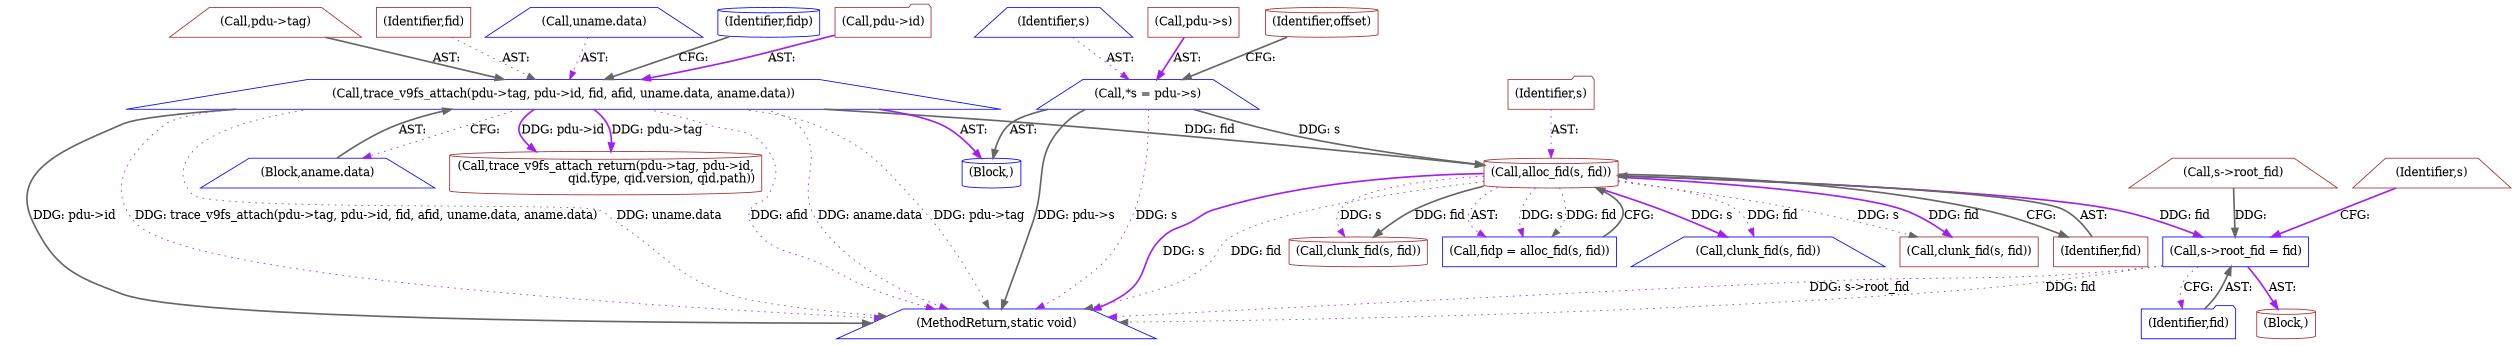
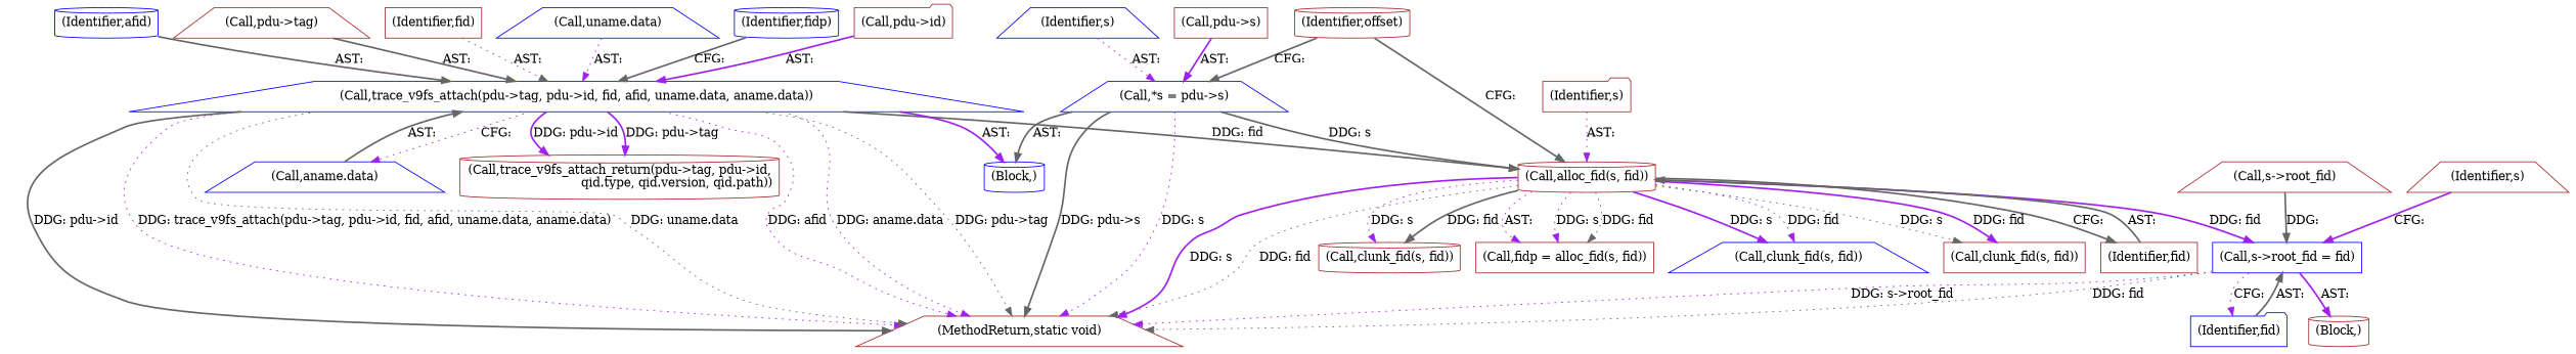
  digraph {
    node [color=brown shape=trapezium]
    edge [color=purple style=bold]
    n1 [color=blue label="(Call,s->root_fid = fid)" shape=box]
-   n2 [color=blue label="(MethodReturn,static void)"]
+   n2 [label="(MethodReturn,static void)"]
    n3 [color=blue label="(Identifier,fid)" shape=folder]
    n4 [label="(Block,)" shape=cylinder]
    n5 [label="(Call,alloc_fid(s, fid))" shape=cylinder]
-   n6 [color=blue label="(Call,fidp = alloc_fid(s, fid))" shape=box]
+   n6 [label="(Call,fidp = alloc_fid(s, fid))" shape=box]
    n7 [label="(Call,clunk_fid(s, fid))" shape=cylinder]
    n8 [label="(Identifier,fid)" shape=box]
    n9 [color=blue label="(Call,clunk_fid(s, fid))"]
    n10 [label="(Call,clunk_fid(s, fid))" shape=box]
    n11 [color=blue label="(Call,*s = pdu->s)"]
    n12 [color=blue label="(Block,)" shape=cylinder]
    n13 [label="(Call,pdu->s)" shape=box]
    n14 [color=blue label="(Call,trace_v9fs_attach(pdu->tag, pdu->id, fid, afid, uname.data, aname.data))"]
-   n15 [color=blue label="(Block,aname.data)"]
+   n15 [color=blue label="(Call,aname.data)"]
    n16 [label="(Call,trace_v9fs_attach_return(pdu->tag, pdu->id,\n                              qid.type, qid.version, qid.path))" shape=cylinder]
    n17 [label="(Identifier,offset)" shape=cylinder]
    n18 [color=blue label="(Identifier,fidp)" shape=cylinder]
    n19 [label="(Call,s->root_fid)"]
    n20 [label="(Call,pdu->id)" shape=folder]
    n21 [color=blue label="(Identifier,s)"]
+   n22 [color=blue label="(Identifier,afid)" shape=cylinder]
    n23 [label="(Call,pdu->tag)"]
    n24 [label="(Identifier,fid)" shape=box]
    n25 [label="(Identifier,s)"]
    n26 [label="(Identifier,s)" shape=folder]
    n27 [color=blue label="(Call,uname.data)"]
    n1 -> n2 [label="DDG: s->root_fid" style=dotted]
    n1 -> n2 [color=gray40 label="DDG: fid" style=dotted]
    n1 -> n3 [label="CFG: " style=dotted]
    n1 -> n4 [label="AST: "]
    n3 -> n1 [color=gray40 label="AST: "]
    n5 -> n1 [label="DDG: fid"]
    n5 -> n2 [label="DDG: s"]
    n5 -> n2 [color=gray40 label="DDG: fid" style=dotted]
    n5 -> n6 [label="AST: " style=dotted]
    n5 -> n6 [label="DDG: s" style=dotted]
    n5 -> n6 [color=gray40 label="DDG: fid" style=dotted]
    n5 -> n7 [label="DDG: s" style=dotted]
    n5 -> n7 [color=gray40 label="DDG: fid"]
    n5 -> n8 [color=gray40 label="CFG: "]
    n5 -> n9 [label="DDG: s"]
    n5 -> n9 [label="DDG: fid" style=dotted]
    n5 -> n10 [color=gray40 label="DDG: s" style=dotted]
    n5 -> n10 [label="DDG: fid"]
-   n6 -> n5 [color=gray40 label="CFG: "]
+   n17 -> n5 [color=gray40 label="CFG: "]
    n8 -> n5 [color=gray40 label="AST: "]
    n11 -> n2 [label="DDG: s" style=dotted]
    n11 -> n2 [color=gray40 label="DDG: pdu->s"]
    n11 -> n5 [color=gray40 label="DDG: s"]
    n11 -> n12 [color=gray40 label="AST: "]
    n13 -> n11 [label="AST: "]
    n14 -> n2 [label="DDG: aname.data" style=dotted]
    n14 -> n2 [color=gray40 label="DDG: pdu->tag" style=dotted]
    n14 -> n2 [color=gray40 label="DDG: pdu->id"]
    n14 -> n2 [label="DDG: trace_v9fs_attach(pdu->tag, pdu->id, fid, afid, uname.data, aname.data)" style=dotted]
    n14 -> n2 [color=gray40 label="DDG: uname.data" style=dotted]
    n14 -> n2 [label="DDG: afid" style=dotted]
    n14 -> n5 [color=gray40 label="DDG: fid"]
    n14 -> n12 [label="AST: "]
    n14 -> n15 [label="CFG: " style=dotted]
    n14 -> n16 [label="DDG: pdu->tag"]
    n14 -> n16 [label="DDG: pdu->id"]
    n15 -> n14 [color=gray40 label="AST: "]
    n17 -> n11 [color=gray40 label="CFG: "]
    n18 -> n14 [color=gray40 label="CFG: "]
    n19 -> n1 [color=gray40 label="DDG: "]
    n20 -> n14 [label="AST: "]
    n21 -> n11 [label="AST: " style=dotted]
+   n22 -> n14 [color=gray40 label="AST: "]
    n23 -> n14 [color=gray40 label="AST: "]
    n24 -> n14 [color=gray40 label="AST: " style=dotted]
    n25 -> n1 [label="CFG: "]
    n26 -> n5 [label="AST: " style=dotted]
    n27 -> n14 [label="AST: " style=dotted]
  }
